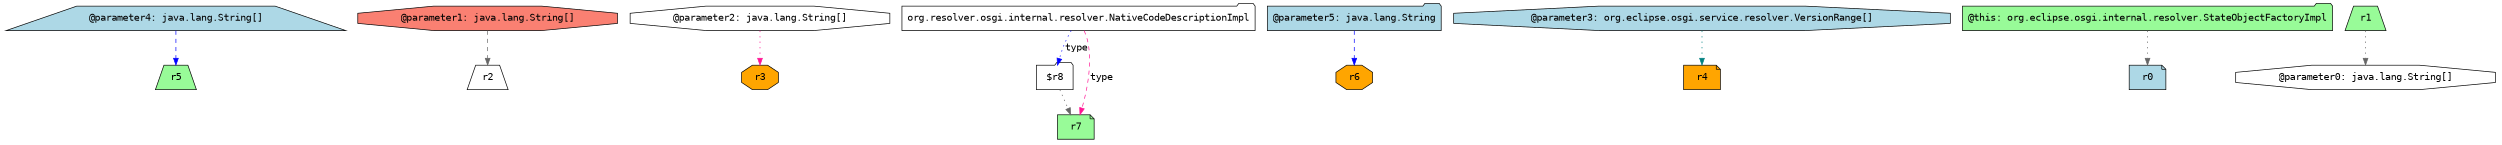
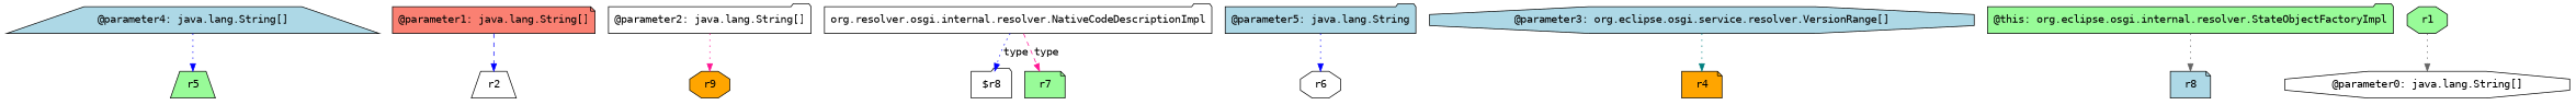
  digraph {
    fontname="DejaVu Sans Mono"
    node [fillcolor=white fontname="DejaVu Sans Mono" shape=octagon style=filled]
    edge [color=gray40 fontname="DejaVu Sans Mono" style=dotted]
    n1 [fillcolor=lightblue label="@parameter4: java.lang.String[]" shape=trapezium]
    n2 [fillcolor=palegreen label=r5 shape=trapezium]
-   n3 [fillcolor=salmon label="@parameter1: java.lang.String[]"]
+   n3 [fillcolor=salmon label="@parameter1: java.lang.String[]" shape=note]
    n4 [label=r2 shape=trapezium]
-   n5 [label="@parameter2: java.lang.String[]"]
-   n6 [fillcolor=orange label=r3]
+   n5 [label="@parameter2: java.lang.String[]" shape=folder]
+   n6 [fillcolor=orange label=r9]
    n7 [label="org.resolver.osgi.internal.resolver.NativeCodeDescriptionImpl" shape=folder]
    n8 [label="$r8" shape=folder]
    n9 [fillcolor=palegreen label=r7 shape=note]
    n10 [fillcolor=lightblue label="@parameter5: java.lang.String" shape=folder]
-   n11 [fillcolor=orange label=r6]
+   n11 [label=r6]
    n12 [fillcolor=lightblue label="@parameter3: org.eclipse.osgi.service.resolver.VersionRange[]"]
    n13 [fillcolor=orange label=r4 shape=note]
    n14 [fillcolor=palegreen label="@this: org.eclipse.osgi.internal.resolver.StateObjectFactoryImpl" shape=folder]
-   n15 [fillcolor=lightblue label=r0 shape=note]
+   n15 [fillcolor=lightblue label=r8 shape=note]
    n16 [label="@parameter0: java.lang.String[]"]
-   n17 [fillcolor=palegreen label=r1 shape=trapezium]
-   n1 -> n2 [color=blue style=dashed]
-   n3 -> n4 [style=dashed]
+   n17 [fillcolor=palegreen label=r1]
+   n1 -> n2 [color=blue]
+   n3 -> n4 [color=blue style=dashed]
    n5 -> n6 [color=deeppink]
    n7 -> n8 [color=blue label=type]
    n7 -> n9 [color=deeppink label=type style=dashed]
-   n8 -> n9
-   n10 -> n11 [color=blue style=dashed]
+   n10 -> n11 [color=blue]
    n12 -> n13 [color=teal]
    n14 -> n15
    n17 -> n16
  }
